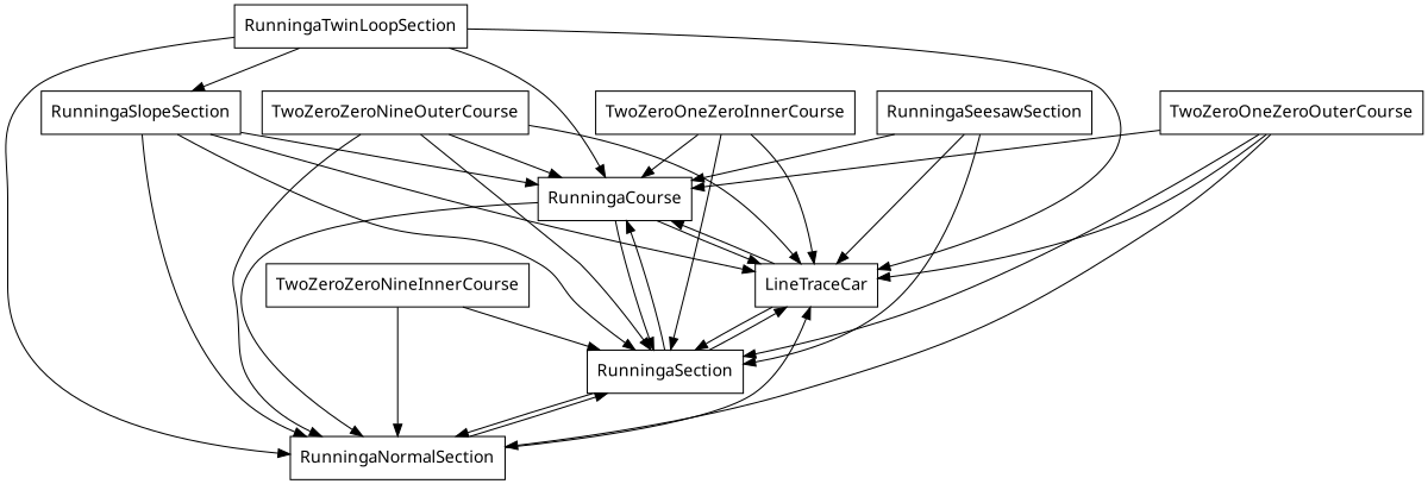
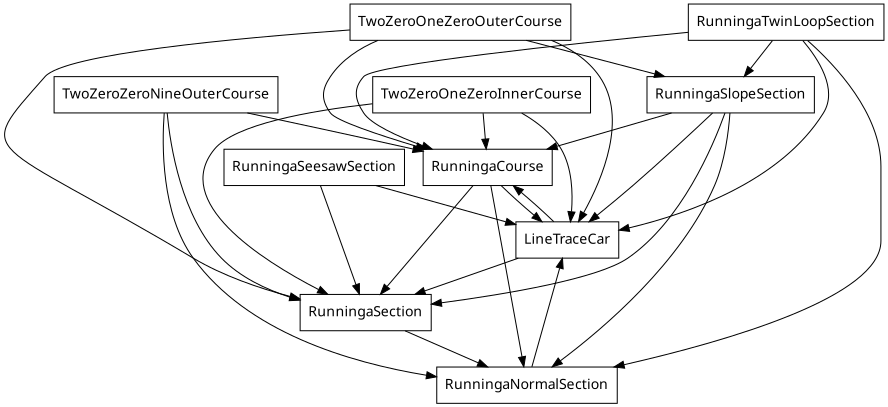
  digraph {
    fontname="Noto Sans"
    rankdir=TB
    node [fontname="Noto Sans" shape=box]
    edge [arrowhead=normal fontname="Noto Sans"]
    n1 [label=RunningaCourse]
    n2 [label=LineTraceCar]
    n3 [label=RunningaSection]
    n4 [label=RunningaNormalSection]
-   n5 [label=TwoZeroZeroNineInnerCourse]
    n6 [label=TwoZeroOneZeroInnerCourse]
    n7 [label=RunningaSeesawSection]
    n8 [label=TwoZeroZeroNineOuterCourse]
    n9 [label=RunningaSlopeSection]
    n10 [label=TwoZeroOneZeroOuterCourse]
    n11 [label=RunningaTwinLoopSection]
    n1 -> n2
    n1 -> n3
    n1 -> n4
    n2 -> n1
    n2 -> n3
-   n3 -> n1
-   n3 -> n2
    n3 -> n4
    n4 -> n2
-   n4 -> n3
-   n5 -> n3
-   n5 -> n4
    n6 -> n1
    n6 -> n2
    n6 -> n3
-   n7 -> n1
    n7 -> n2
    n7 -> n3
    n8 -> n1
-   n8 -> n2
    n8 -> n3
    n8 -> n4
    n9 -> n1
    n9 -> n2
    n9 -> n3
    n9 -> n4
    n10 -> n1
    n10 -> n2
    n10 -> n3
-   n10 -> n4
+   n10 -> n9
    n11 -> n1
    n11 -> n2
    n11 -> n4
    n11 -> n9
  }
